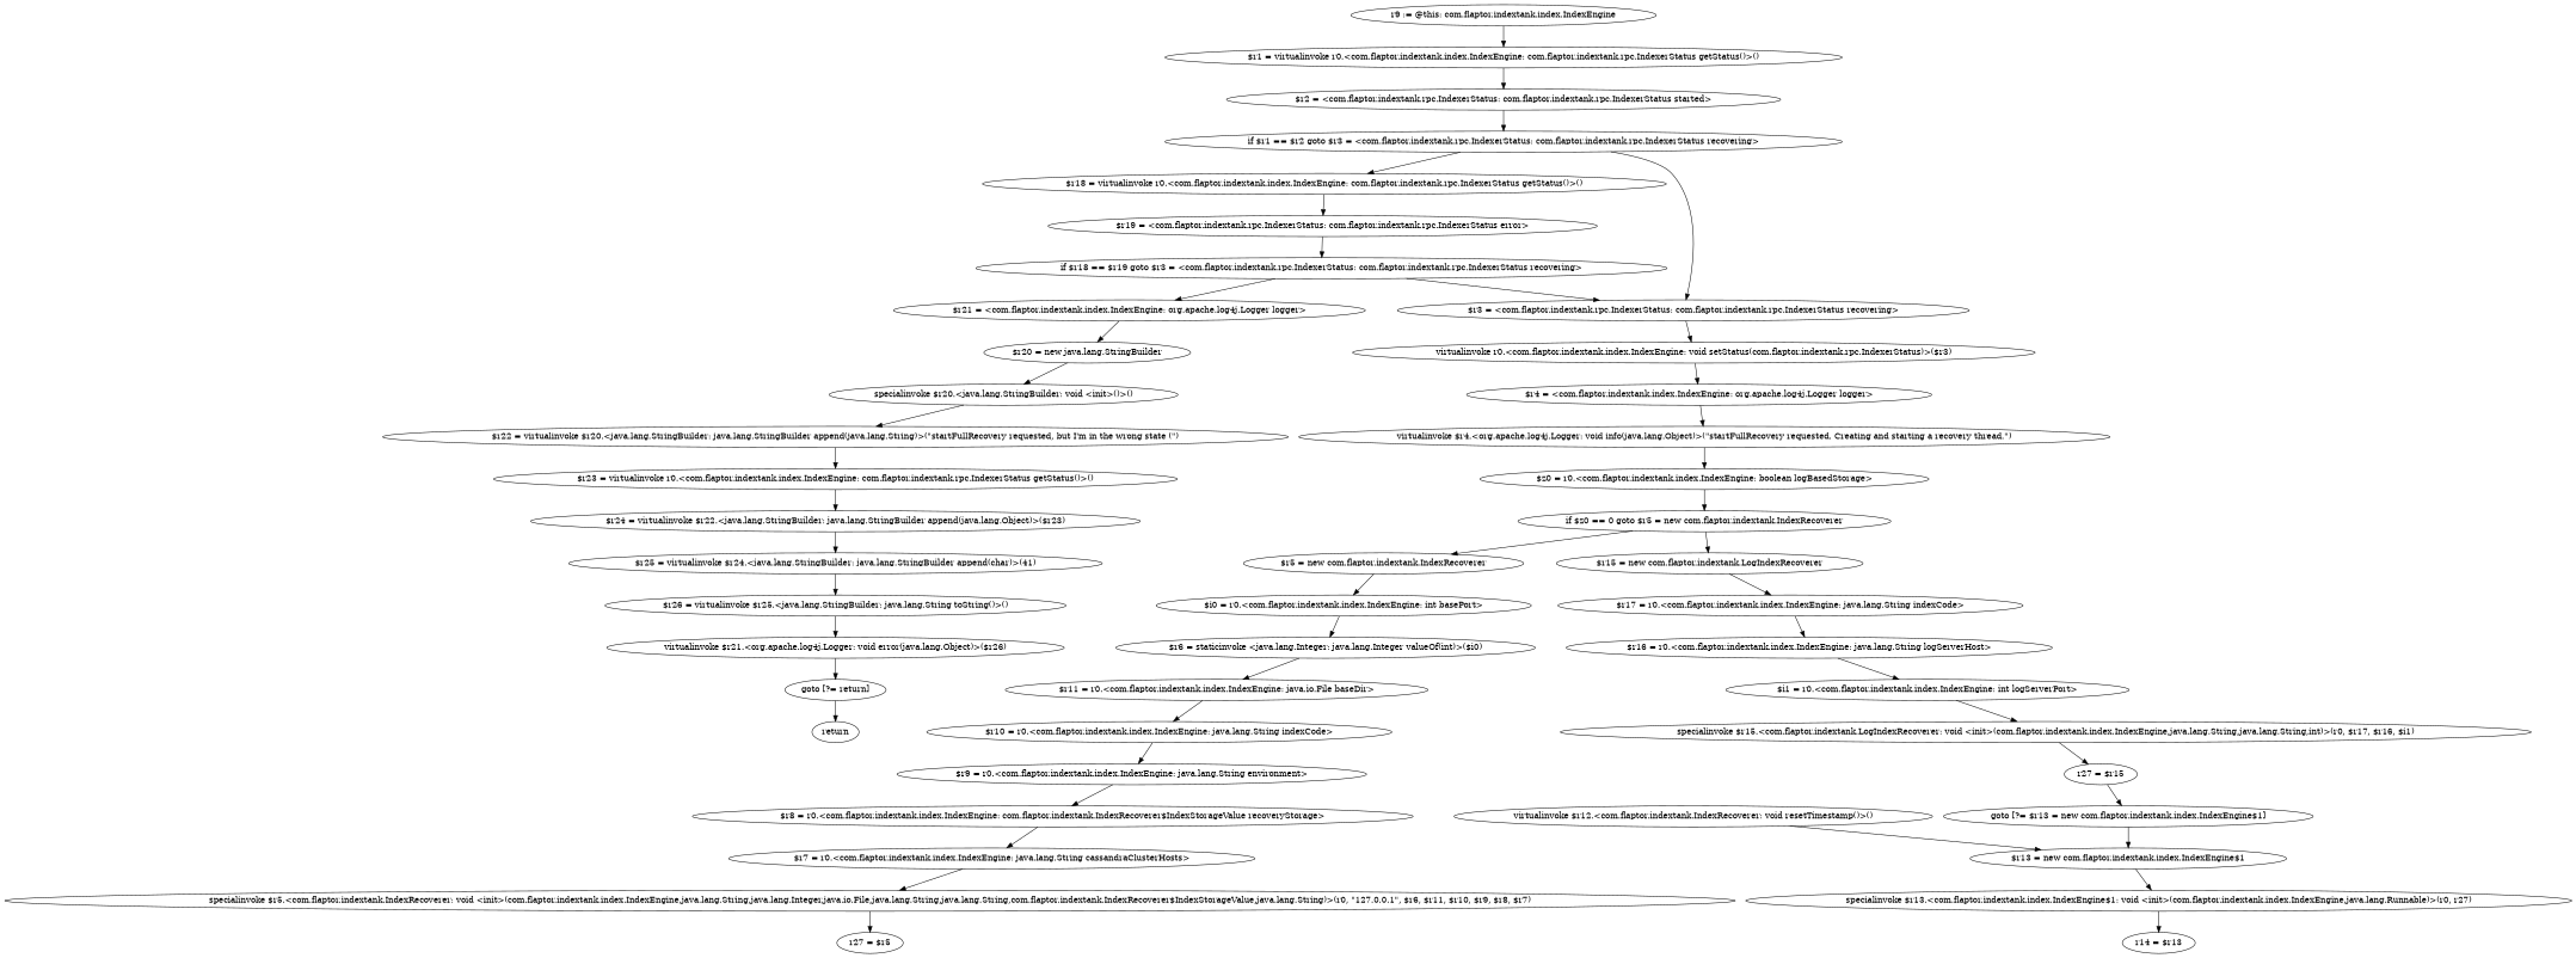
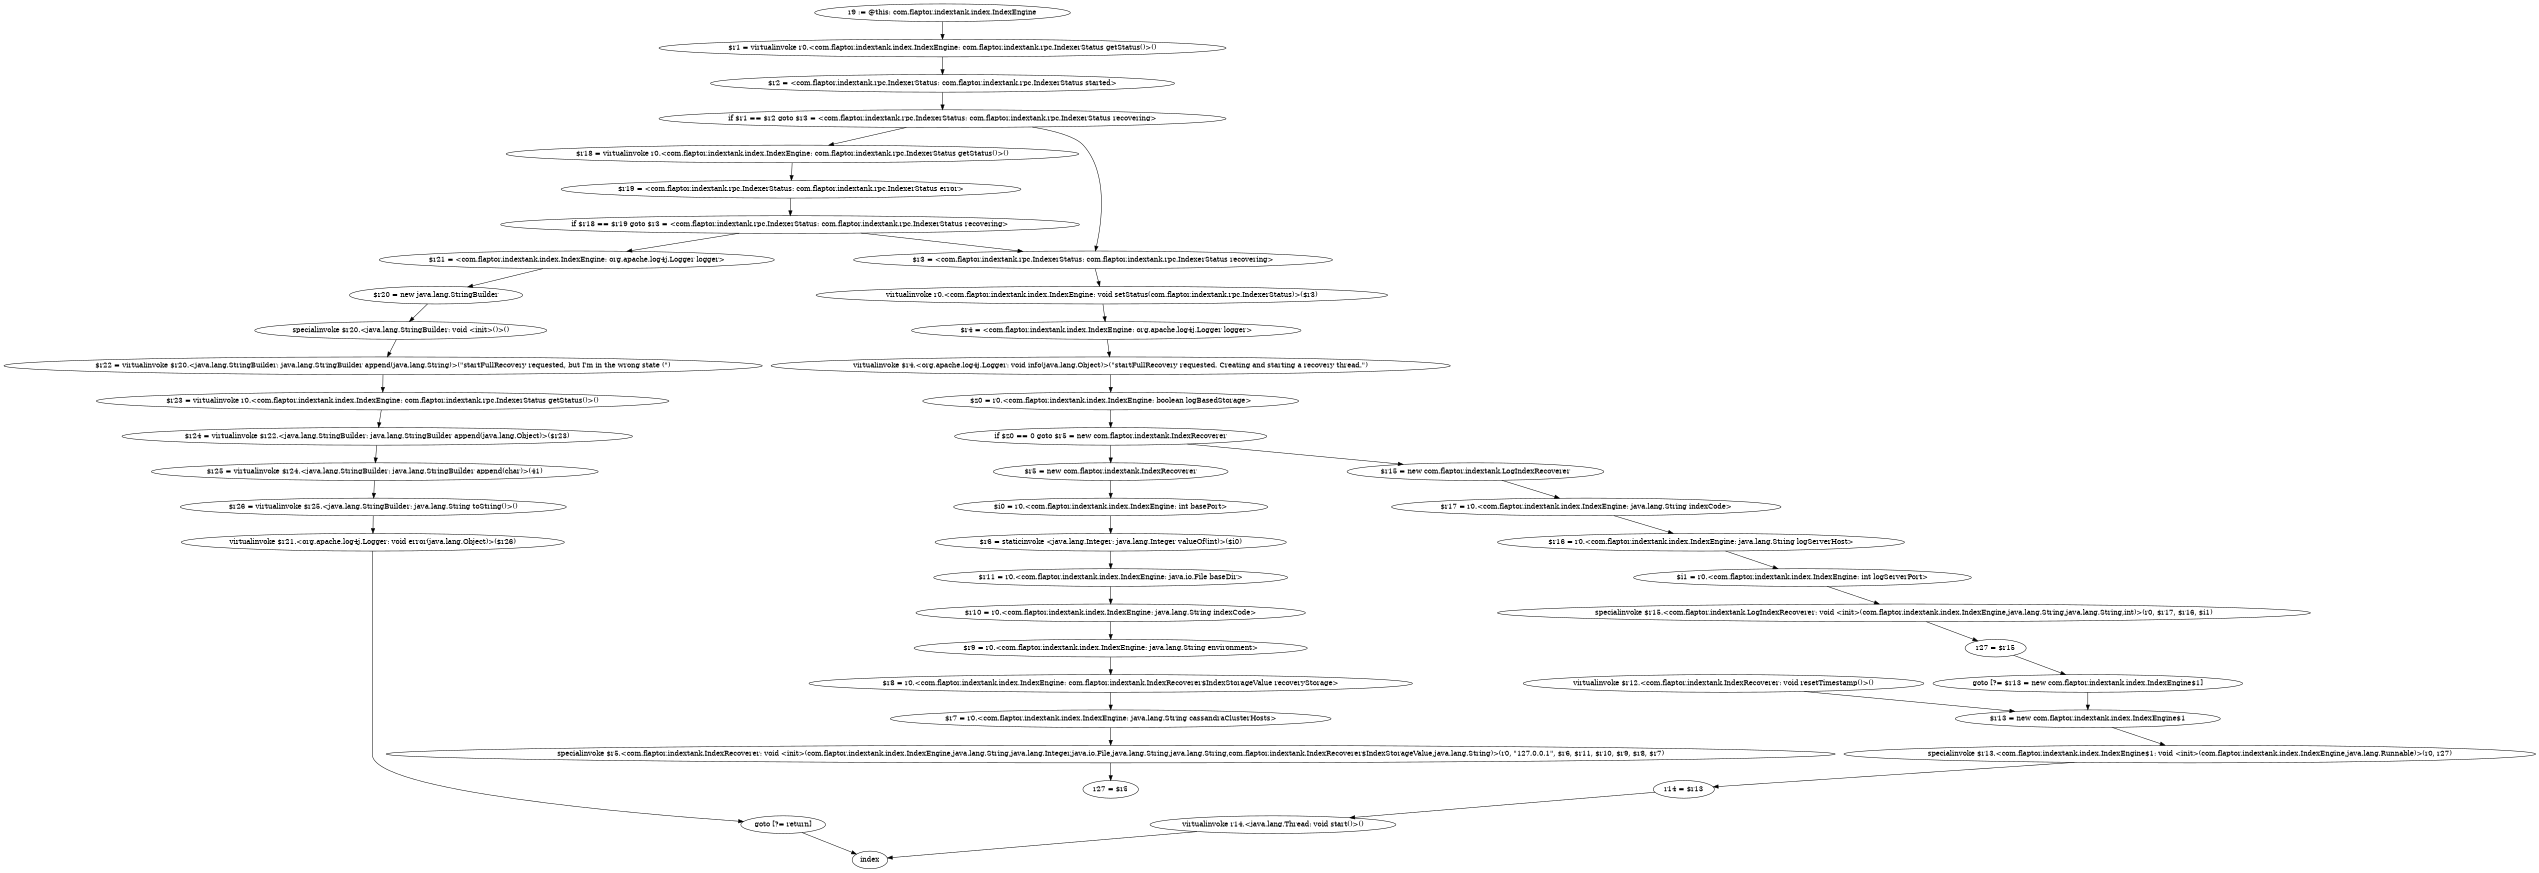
  digraph {
    n1 [label="r9 := @this: com.flaptor.indextank.index.IndexEngine"]
    "$r1 = virtualinvoke r0.<com.flaptor.indextank.index.IndexEngine: com.flaptor.indextank.rpc.IndexerStatus getStatus()>()"
    "$r2 = <com.flaptor.indextank.rpc.IndexerStatus: com.flaptor.indextank.rpc.IndexerStatus started>"
    "if $r1 == $r2 goto $r3 = <com.flaptor.indextank.rpc.IndexerStatus: com.flaptor.indextank.rpc.IndexerStatus recovering>"
    "$r18 = virtualinvoke r0.<com.flaptor.indextank.index.IndexEngine: com.flaptor.indextank.rpc.IndexerStatus getStatus()>()"
    "$r3 = <com.flaptor.indextank.rpc.IndexerStatus: com.flaptor.indextank.rpc.IndexerStatus recovering>"
    "$r19 = <com.flaptor.indextank.rpc.IndexerStatus: com.flaptor.indextank.rpc.IndexerStatus error>"
    "virtualinvoke r0.<com.flaptor.indextank.index.IndexEngine: void setStatus(com.flaptor.indextank.rpc.IndexerStatus)>($r3)"
    "if $r18 == $r19 goto $r3 = <com.flaptor.indextank.rpc.IndexerStatus: com.flaptor.indextank.rpc.IndexerStatus recovering>"
    "$r21 = <com.flaptor.indextank.index.IndexEngine: org.apache.log4j.Logger logger>"
    "$r20 = new java.lang.StringBuilder"
    "specialinvoke $r20.<java.lang.StringBuilder: void <init>()>()"
    "$r22 = virtualinvoke $r20.<java.lang.StringBuilder: java.lang.StringBuilder append(java.lang.String)>(\"startFullRecovery requested, but I\'m in the wrong state (\")"
    "$r23 = virtualinvoke r0.<com.flaptor.indextank.index.IndexEngine: com.flaptor.indextank.rpc.IndexerStatus getStatus()>()"
    "$r24 = virtualinvoke $r22.<java.lang.StringBuilder: java.lang.StringBuilder append(java.lang.Object)>($r23)"
    "$r25 = virtualinvoke $r24.<java.lang.StringBuilder: java.lang.StringBuilder append(char)>(41)"
    "$r26 = virtualinvoke $r25.<java.lang.StringBuilder: java.lang.String toString()>()"
    "virtualinvoke $r21.<org.apache.log4j.Logger: void error(java.lang.Object)>($r26)"
    "goto [?= return]"
-   return
+   return [label=index]
    "$r4 = <com.flaptor.indextank.index.IndexEngine: org.apache.log4j.Logger logger>"
    "virtualinvoke $r4.<org.apache.log4j.Logger: void info(java.lang.Object)>(\"startFullRecovery requested. Creating and starting a recovery thread.\")"
    "$z0 = r0.<com.flaptor.indextank.index.IndexEngine: boolean logBasedStorage>"
    "if $z0 == 0 goto $r5 = new com.flaptor.indextank.IndexRecoverer"
    "$r15 = new com.flaptor.indextank.LogIndexRecoverer"
    "$r5 = new com.flaptor.indextank.IndexRecoverer"
    "$r17 = r0.<com.flaptor.indextank.index.IndexEngine: java.lang.String indexCode>"
    "$i0 = r0.<com.flaptor.indextank.index.IndexEngine: int basePort>"
    "$r16 = r0.<com.flaptor.indextank.index.IndexEngine: java.lang.String logServerHost>"
    "$i1 = r0.<com.flaptor.indextank.index.IndexEngine: int logServerPort>"
    "specialinvoke $r15.<com.flaptor.indextank.LogIndexRecoverer: void <init>(com.flaptor.indextank.index.IndexEngine,java.lang.String,java.lang.String,int)>(r0, $r17, $r16, $i1)"
    "r27 = $r15"
    "goto [?= $r13 = new com.flaptor.indextank.index.IndexEngine$1]"
    "$r13 = new com.flaptor.indextank.index.IndexEngine$1"
    "specialinvoke $r13.<com.flaptor.indextank.index.IndexEngine$1: void <init>(com.flaptor.indextank.index.IndexEngine,java.lang.Runnable)>(r0, r27)"
    "$r6 = staticinvoke <java.lang.Integer: java.lang.Integer valueOf(int)>($i0)"
    "$r11 = r0.<com.flaptor.indextank.index.IndexEngine: java.io.File baseDir>"
    "$r10 = r0.<com.flaptor.indextank.index.IndexEngine: java.lang.String indexCode>"
    "$r9 = r0.<com.flaptor.indextank.index.IndexEngine: java.lang.String environment>"
    "$r8 = r0.<com.flaptor.indextank.index.IndexEngine: com.flaptor.indextank.IndexRecoverer$IndexStorageValue recoveryStorage>"
    "$r7 = r0.<com.flaptor.indextank.index.IndexEngine: java.lang.String cassandraClusterHosts>"
    "specialinvoke $r5.<com.flaptor.indextank.IndexRecoverer: void <init>(com.flaptor.indextank.index.IndexEngine,java.lang.String,java.lang.Integer,java.io.File,java.lang.String,java.lang.String,com.flaptor.indextank.IndexRecoverer$IndexStorageValue,java.lang.String)>(r0, \"127.0.0.1\", $r6, $r11, $r10, $r9, $r8, $r7)"
    "r27 = $r5"
    "virtualinvoke $r12.<com.flaptor.indextank.IndexRecoverer: void resetTimestamp()>()"
    "r14 = $r13"
+   "virtualinvoke r14.<java.lang.Thread: void start()>()"
    n1 -> "$r1 = virtualinvoke r0.<com.flaptor.indextank.index.IndexEngine: com.flaptor.indextank.rpc.IndexerStatus getStatus()>()"
    "$r1 = virtualinvoke r0.<com.flaptor.indextank.index.IndexEngine: com.flaptor.indextank.rpc.IndexerStatus getStatus()>()" -> "$r2 = <com.flaptor.indextank.rpc.IndexerStatus: com.flaptor.indextank.rpc.IndexerStatus started>"
    "$r2 = <com.flaptor.indextank.rpc.IndexerStatus: com.flaptor.indextank.rpc.IndexerStatus started>" -> "if $r1 == $r2 goto $r3 = <com.flaptor.indextank.rpc.IndexerStatus: com.flaptor.indextank.rpc.IndexerStatus recovering>"
    "if $r1 == $r2 goto $r3 = <com.flaptor.indextank.rpc.IndexerStatus: com.flaptor.indextank.rpc.IndexerStatus recovering>" -> "$r18 = virtualinvoke r0.<com.flaptor.indextank.index.IndexEngine: com.flaptor.indextank.rpc.IndexerStatus getStatus()>()"
    "if $r1 == $r2 goto $r3 = <com.flaptor.indextank.rpc.IndexerStatus: com.flaptor.indextank.rpc.IndexerStatus recovering>" -> "$r3 = <com.flaptor.indextank.rpc.IndexerStatus: com.flaptor.indextank.rpc.IndexerStatus recovering>"
    "$r18 = virtualinvoke r0.<com.flaptor.indextank.index.IndexEngine: com.flaptor.indextank.rpc.IndexerStatus getStatus()>()" -> "$r19 = <com.flaptor.indextank.rpc.IndexerStatus: com.flaptor.indextank.rpc.IndexerStatus error>"
    "$r3 = <com.flaptor.indextank.rpc.IndexerStatus: com.flaptor.indextank.rpc.IndexerStatus recovering>" -> "virtualinvoke r0.<com.flaptor.indextank.index.IndexEngine: void setStatus(com.flaptor.indextank.rpc.IndexerStatus)>($r3)"
    "$r19 = <com.flaptor.indextank.rpc.IndexerStatus: com.flaptor.indextank.rpc.IndexerStatus error>" -> "if $r18 == $r19 goto $r3 = <com.flaptor.indextank.rpc.IndexerStatus: com.flaptor.indextank.rpc.IndexerStatus recovering>"
    "virtualinvoke r0.<com.flaptor.indextank.index.IndexEngine: void setStatus(com.flaptor.indextank.rpc.IndexerStatus)>($r3)" -> "$r4 = <com.flaptor.indextank.index.IndexEngine: org.apache.log4j.Logger logger>"
    "if $r18 == $r19 goto $r3 = <com.flaptor.indextank.rpc.IndexerStatus: com.flaptor.indextank.rpc.IndexerStatus recovering>" -> "$r3 = <com.flaptor.indextank.rpc.IndexerStatus: com.flaptor.indextank.rpc.IndexerStatus recovering>"
    "if $r18 == $r19 goto $r3 = <com.flaptor.indextank.rpc.IndexerStatus: com.flaptor.indextank.rpc.IndexerStatus recovering>" -> "$r21 = <com.flaptor.indextank.index.IndexEngine: org.apache.log4j.Logger logger>"
    "$r21 = <com.flaptor.indextank.index.IndexEngine: org.apache.log4j.Logger logger>" -> "$r20 = new java.lang.StringBuilder"
    "$r20 = new java.lang.StringBuilder" -> "specialinvoke $r20.<java.lang.StringBuilder: void <init>()>()"
    "specialinvoke $r20.<java.lang.StringBuilder: void <init>()>()" -> "$r22 = virtualinvoke $r20.<java.lang.StringBuilder: java.lang.StringBuilder append(java.lang.String)>(\"startFullRecovery requested, but I\'m in the wrong state (\")"
    "$r22 = virtualinvoke $r20.<java.lang.StringBuilder: java.lang.StringBuilder append(java.lang.String)>(\"startFullRecovery requested, but I\'m in the wrong state (\")" -> "$r23 = virtualinvoke r0.<com.flaptor.indextank.index.IndexEngine: com.flaptor.indextank.rpc.IndexerStatus getStatus()>()"
    "$r23 = virtualinvoke r0.<com.flaptor.indextank.index.IndexEngine: com.flaptor.indextank.rpc.IndexerStatus getStatus()>()" -> "$r24 = virtualinvoke $r22.<java.lang.StringBuilder: java.lang.StringBuilder append(java.lang.Object)>($r23)"
    "$r24 = virtualinvoke $r22.<java.lang.StringBuilder: java.lang.StringBuilder append(java.lang.Object)>($r23)" -> "$r25 = virtualinvoke $r24.<java.lang.StringBuilder: java.lang.StringBuilder append(char)>(41)"
    "$r25 = virtualinvoke $r24.<java.lang.StringBuilder: java.lang.StringBuilder append(char)>(41)" -> "$r26 = virtualinvoke $r25.<java.lang.StringBuilder: java.lang.String toString()>()"
    "$r26 = virtualinvoke $r25.<java.lang.StringBuilder: java.lang.String toString()>()" -> "virtualinvoke $r21.<org.apache.log4j.Logger: void error(java.lang.Object)>($r26)"
    "virtualinvoke $r21.<org.apache.log4j.Logger: void error(java.lang.Object)>($r26)" -> "goto [?= return]"
    "goto [?= return]" -> return
    "$r4 = <com.flaptor.indextank.index.IndexEngine: org.apache.log4j.Logger logger>" -> "virtualinvoke $r4.<org.apache.log4j.Logger: void info(java.lang.Object)>(\"startFullRecovery requested. Creating and starting a recovery thread.\")"
    "virtualinvoke $r4.<org.apache.log4j.Logger: void info(java.lang.Object)>(\"startFullRecovery requested. Creating and starting a recovery thread.\")" -> "$z0 = r0.<com.flaptor.indextank.index.IndexEngine: boolean logBasedStorage>"
    "$z0 = r0.<com.flaptor.indextank.index.IndexEngine: boolean logBasedStorage>" -> "if $z0 == 0 goto $r5 = new com.flaptor.indextank.IndexRecoverer"
    "if $z0 == 0 goto $r5 = new com.flaptor.indextank.IndexRecoverer" -> "$r15 = new com.flaptor.indextank.LogIndexRecoverer"
    "if $z0 == 0 goto $r5 = new com.flaptor.indextank.IndexRecoverer" -> "$r5 = new com.flaptor.indextank.IndexRecoverer"
    "$r15 = new com.flaptor.indextank.LogIndexRecoverer" -> "$r17 = r0.<com.flaptor.indextank.index.IndexEngine: java.lang.String indexCode>"
    "$r5 = new com.flaptor.indextank.IndexRecoverer" -> "$i0 = r0.<com.flaptor.indextank.index.IndexEngine: int basePort>"
    "$r17 = r0.<com.flaptor.indextank.index.IndexEngine: java.lang.String indexCode>" -> "$r16 = r0.<com.flaptor.indextank.index.IndexEngine: java.lang.String logServerHost>"
    "$i0 = r0.<com.flaptor.indextank.index.IndexEngine: int basePort>" -> "$r6 = staticinvoke <java.lang.Integer: java.lang.Integer valueOf(int)>($i0)"
    "$r16 = r0.<com.flaptor.indextank.index.IndexEngine: java.lang.String logServerHost>" -> "$i1 = r0.<com.flaptor.indextank.index.IndexEngine: int logServerPort>"
    "$i1 = r0.<com.flaptor.indextank.index.IndexEngine: int logServerPort>" -> "specialinvoke $r15.<com.flaptor.indextank.LogIndexRecoverer: void <init>(com.flaptor.indextank.index.IndexEngine,java.lang.String,java.lang.String,int)>(r0, $r17, $r16, $i1)"
    "specialinvoke $r15.<com.flaptor.indextank.LogIndexRecoverer: void <init>(com.flaptor.indextank.index.IndexEngine,java.lang.String,java.lang.String,int)>(r0, $r17, $r16, $i1)" -> "r27 = $r15"
    "r27 = $r15" -> "goto [?= $r13 = new com.flaptor.indextank.index.IndexEngine$1]"
    "goto [?= $r13 = new com.flaptor.indextank.index.IndexEngine$1]" -> "$r13 = new com.flaptor.indextank.index.IndexEngine$1"
    "$r13 = new com.flaptor.indextank.index.IndexEngine$1" -> "specialinvoke $r13.<com.flaptor.indextank.index.IndexEngine$1: void <init>(com.flaptor.indextank.index.IndexEngine,java.lang.Runnable)>(r0, r27)"
    "specialinvoke $r13.<com.flaptor.indextank.index.IndexEngine$1: void <init>(com.flaptor.indextank.index.IndexEngine,java.lang.Runnable)>(r0, r27)" -> "r14 = $r13"
    "$r6 = staticinvoke <java.lang.Integer: java.lang.Integer valueOf(int)>($i0)" -> "$r11 = r0.<com.flaptor.indextank.index.IndexEngine: java.io.File baseDir>"
    "$r11 = r0.<com.flaptor.indextank.index.IndexEngine: java.io.File baseDir>" -> "$r10 = r0.<com.flaptor.indextank.index.IndexEngine: java.lang.String indexCode>"
    "$r10 = r0.<com.flaptor.indextank.index.IndexEngine: java.lang.String indexCode>" -> "$r9 = r0.<com.flaptor.indextank.index.IndexEngine: java.lang.String environment>"
    "$r9 = r0.<com.flaptor.indextank.index.IndexEngine: java.lang.String environment>" -> "$r8 = r0.<com.flaptor.indextank.index.IndexEngine: com.flaptor.indextank.IndexRecoverer$IndexStorageValue recoveryStorage>"
    "$r8 = r0.<com.flaptor.indextank.index.IndexEngine: com.flaptor.indextank.IndexRecoverer$IndexStorageValue recoveryStorage>" -> "$r7 = r0.<com.flaptor.indextank.index.IndexEngine: java.lang.String cassandraClusterHosts>"
    "$r7 = r0.<com.flaptor.indextank.index.IndexEngine: java.lang.String cassandraClusterHosts>" -> "specialinvoke $r5.<com.flaptor.indextank.IndexRecoverer: void <init>(com.flaptor.indextank.index.IndexEngine,java.lang.String,java.lang.Integer,java.io.File,java.lang.String,java.lang.String,com.flaptor.indextank.IndexRecoverer$IndexStorageValue,java.lang.String)>(r0, \"127.0.0.1\", $r6, $r11, $r10, $r9, $r8, $r7)"
    "specialinvoke $r5.<com.flaptor.indextank.IndexRecoverer: void <init>(com.flaptor.indextank.index.IndexEngine,java.lang.String,java.lang.Integer,java.io.File,java.lang.String,java.lang.String,com.flaptor.indextank.IndexRecoverer$IndexStorageValue,java.lang.String)>(r0, \"127.0.0.1\", $r6, $r11, $r10, $r9, $r8, $r7)" -> "r27 = $r5"
    "virtualinvoke $r12.<com.flaptor.indextank.IndexRecoverer: void resetTimestamp()>()" -> "$r13 = new com.flaptor.indextank.index.IndexEngine$1"
+   "r14 = $r13" -> "virtualinvoke r14.<java.lang.Thread: void start()>()"
+   "virtualinvoke r14.<java.lang.Thread: void start()>()" -> return
  }
